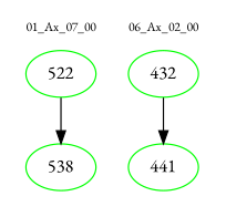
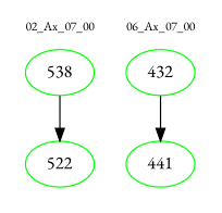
  digraph {
    fontname="EB Garamond"
    node [color=green fontname="EB Garamond"]
    edge [color=black fontname="EB Garamond"]
    n1 [label=522]
    n2 [label=538]
    n3 [label=432]
    n4 [label=441]
    subgraph cluster_1 {
      color=white
      fontsize=10
-     label="01_Ax_07_00"
+     label="02_Ax_07_00"
      n1
      n2
    }
    subgraph cluster_2 {
      color=white
      fontsize=10
-     label="06_Ax_02_00"
+     label="06_Ax_07_00"
      n3
      n4
    }
-   n1 -> n2
+   n2 -> n1
    n3 -> n4
  }
